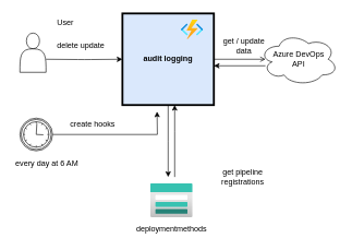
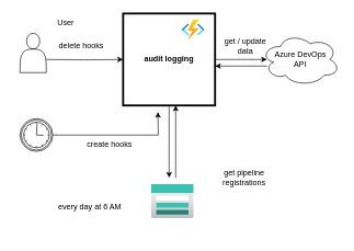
  <mxCell id="0" />
  <mxCell id="1" parent="0" />
  <mxCell id="2" value="" style="shape=actor;whiteSpace=wrap;html=1;strokeWidth=1;" parent="1" vertex="1"><mxGeometry x="30" y="50" width="40" height="60" as="geometry" /></mxCell>
  <mxCell id="3" style="edgeStyle=orthogonalEdgeStyle;orthogonalLoop=1;jettySize=auto;html=1;exitX=1.016;exitY=0.423;exitDx=0;exitDy=0;exitPerimeter=0;entryX=0;entryY=0.5;entryDx=0;entryDy=0;" parent="1" target="6" edge="1"><mxGeometry relative="1" as="geometry"><mxPoint x="70.004" y="89.996" as="sourcePoint" /><mxPoint x="196.98" y="90" as="targetPoint" /></mxGeometry></mxCell>
- <mxCell id="4" style="edgeStyle=orthogonalEdgeStyle;orthogonalLoop=1;jettySize=auto;html=1;exitX=1;exitY=0.5;exitDx=0;exitDy=0;entryX=0.075;entryY=0.5;entryDx=0;entryDy=0;entryPerimeter=0;endArrow=open;" parent="1" source="6" target="7" edge="1"><mxGeometry relative="1" as="geometry" /></mxCell>
+ <mxCell id="4" style="edgeStyle=orthogonalEdgeStyle;orthogonalLoop=1;jettySize=auto;html=1;exitX=1;exitY=0.5;exitDx=0;exitDy=0;entryX=0.075;entryY=0.5;entryDx=0;entryDy=0;entryPerimeter=0;" parent="1" source="6" target="7" edge="1"><mxGeometry relative="1" as="geometry" /></mxCell>
  <mxCell id="5" style="edgeStyle=orthogonalEdgeStyle;rounded=0;orthogonalLoop=1;jettySize=auto;html=1;exitX=0.5;exitY=1;exitDx=0;exitDy=0;" parent="1" source="6" edge="1"><mxGeometry relative="1" as="geometry"><mxPoint x="257" y="270" as="targetPoint" /></mxGeometry></mxCell>
- <mxCell id="6" value="audit logging" style="whiteSpace=wrap;html=1;aspect=fixed;strokeWidth=3;fontStyle=1;fillColor=#dae8fc;" parent="1" vertex="1"><mxGeometry x="186.98" y="20" width="140" height="140" as="geometry" /></mxCell>
+ <mxCell id="6" value="audit logging" style="whiteSpace=wrap;html=1;aspect=fixed;strokeWidth=3;fontStyle=1;" parent="1" vertex="1"><mxGeometry x="186.98" y="20" width="140" height="140" as="geometry" /></mxCell>
  <mxCell id="7" value="Azure DevOps&lt;br&gt;API" style="ellipse;shape=cloud;whiteSpace=wrap;html=1;strokeWidth=1;" parent="1" vertex="1"><mxGeometry x="396.98" y="50" width="120" height="80" as="geometry" /></mxCell>
  <mxCell id="8" value="User" style="text;html=1;strokeColor=none;fillColor=none;align=center;verticalAlign=middle;whiteSpace=wrap;" parent="1" vertex="1"><mxGeometry x="80" y="25" width="40" height="20" as="geometry" /></mxCell>
  <mxCell id="9" value="" style="aspect=fixed;html=1;points=[];align=center;image;fontSize=12;image=img/lib/azure2/compute/Function_Apps.svg;" parent="1" vertex="1"><mxGeometry x="276.98" y="30" width="34" height="30" as="geometry" /></mxCell>
- <mxCell id="10" value="delete update" style="text;html=1;strokeColor=none;fillColor=none;align=center;verticalAlign=middle;whiteSpace=wrap;" parent="1" vertex="1"><mxGeometry x="71.98" y="60" width="103" height="20" as="geometry" /></mxCell>
+ <mxCell id="10" value="delete hooks" style="text;html=1;strokeColor=none;fillColor=none;align=center;verticalAlign=middle;whiteSpace=wrap;" parent="1" vertex="1"><mxGeometry x="71.98" y="60" width="103" height="20" as="geometry" /></mxCell>
  <mxCell id="11" style="edgeStyle=orthogonalEdgeStyle;rounded=0;orthogonalLoop=1;jettySize=auto;html=1;" parent="1" source="12" edge="1"><mxGeometry relative="1" as="geometry"><mxPoint x="240" y="170" as="targetPoint" /></mxGeometry></mxCell>
  <mxCell id="12" value="" style="shape=mxgraph.bpmn.shape;html=1;verticalLabelPosition=bottom;labelBackgroundColor=#ffffff;verticalAlign=top;align=center;perimeter=ellipsePerimeter;outlineConnect=0;outline=catching;symbol=timer;" parent="1" vertex="1"><mxGeometry x="30" y="180" width="50" height="50" as="geometry" /></mxCell>
- <mxCell id="13" value="create hooks" style="text;html=1;strokeColor=none;fillColor=none;align=center;verticalAlign=middle;whiteSpace=wrap;" parent="1" vertex="1"><mxGeometry x="90" y="180" width="103" height="20" as="geometry" /></mxCell>
- <mxCell id="14" value="every day at 6 AM" style="text;html=1;strokeColor=none;fillColor=none;align=center;verticalAlign=middle;whiteSpace=wrap;" parent="1" vertex="1"><mxGeometry x="20" y="240" width="103" height="20" as="geometry" /></mxCell>
+ <mxCell id="13" value="create hooks" style="text;html=1;strokeColor=none;fillColor=none;align=center;verticalAlign=middle;whiteSpace=wrap;" parent="1" vertex="1"><mxGeometry x="115" y="210" width="103" height="20" as="geometry" /></mxCell>
+ <mxCell id="14" value="every day at 6 AM" style="text;html=1;strokeColor=none;fillColor=none;align=center;verticalAlign=middle;whiteSpace=wrap;" parent="1" vertex="1"><mxGeometry x="85" y="305" width="103" height="20" as="geometry" /></mxCell>
  <mxCell id="15" value="" style="aspect=fixed;html=1;points=[];align=center;image;fontSize=12;image=img/lib/azure2/storage/Storage_Accounts.svg;" parent="1" vertex="1"><mxGeometry x="230" y="280" width="65" height="52" as="geometry" /></mxCell>
- <mxCell id="16" value="deploymentmethods" style="text;html=1;strokeColor=none;fillColor=none;align=center;verticalAlign=middle;whiteSpace=wrap;" parent="1" vertex="1"><mxGeometry x="211" y="340" width="103" height="20" as="geometry" /></mxCell>
  <mxCell id="17" value="get pipeline registrations" style="text;html=1;strokeColor=none;fillColor=none;align=center;verticalAlign=middle;whiteSpace=wrap;" parent="1" vertex="1"><mxGeometry x="320" y="260" width="103" height="20" as="geometry" /></mxCell>
  <mxCell id="18" style="edgeStyle=orthogonalEdgeStyle;rounded=0;orthogonalLoop=1;jettySize=auto;html=1;" parent="1" edge="1"><mxGeometry relative="1" as="geometry"><mxPoint x="267" y="160" as="targetPoint" /><mxPoint x="267" y="270" as="sourcePoint" /><Array as="points"><mxPoint x="267" y="200" /><mxPoint x="267" y="200" /></Array></mxGeometry></mxCell>
  <mxCell id="19" style="edgeStyle=orthogonalEdgeStyle;orthogonalLoop=1;jettySize=auto;html=1;exitX=1;exitY=0.5;exitDx=0;exitDy=0;entryX=0.075;entryY=0.5;entryDx=0;entryDy=0;entryPerimeter=0;" parent="1" edge="1"><mxGeometry relative="1" as="geometry"><mxPoint x="405.98" y="100" as="sourcePoint" /><mxPoint x="326.98" y="100" as="targetPoint" /></mxGeometry></mxCell>
  <mxCell id="20" value="get / update &lt;br&gt;data" style="text;html=1;strokeColor=none;fillColor=none;align=center;verticalAlign=middle;whiteSpace=wrap;" parent="1" vertex="1"><mxGeometry x="322" y="60" width="103" height="20" as="geometry" /></mxCell>
